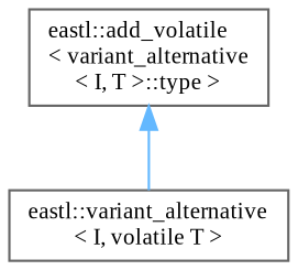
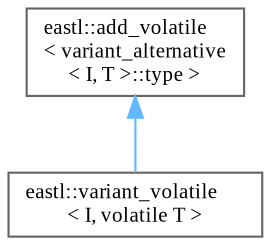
  digraph {
    rankdir=TB
    fontname="Liberation Serif"
    node [color=grey40 fillcolor=white fontname="Liberation Serif" fontsize=10 shape=box style=filled]
    n1 [height=0.2 label="eastl::add_volatile\l\< variant_alternative\l\< I, T \>::type \>" width=0.4]
-   n2 [height=0.2 label="eastl::variant_alternative\l\< I, volatile T \>" width=0.4]
+   n2 [height=0.2 label="eastl::variant_volatile\l\< I, volatile T \>" width=0.4]
    n1 -> n2 [color=steelblue1 dir=back fontname="Liberation Serif" fontsize=10 labelfontname=Helvetica labelfontsize=10 style=solid]
  }
